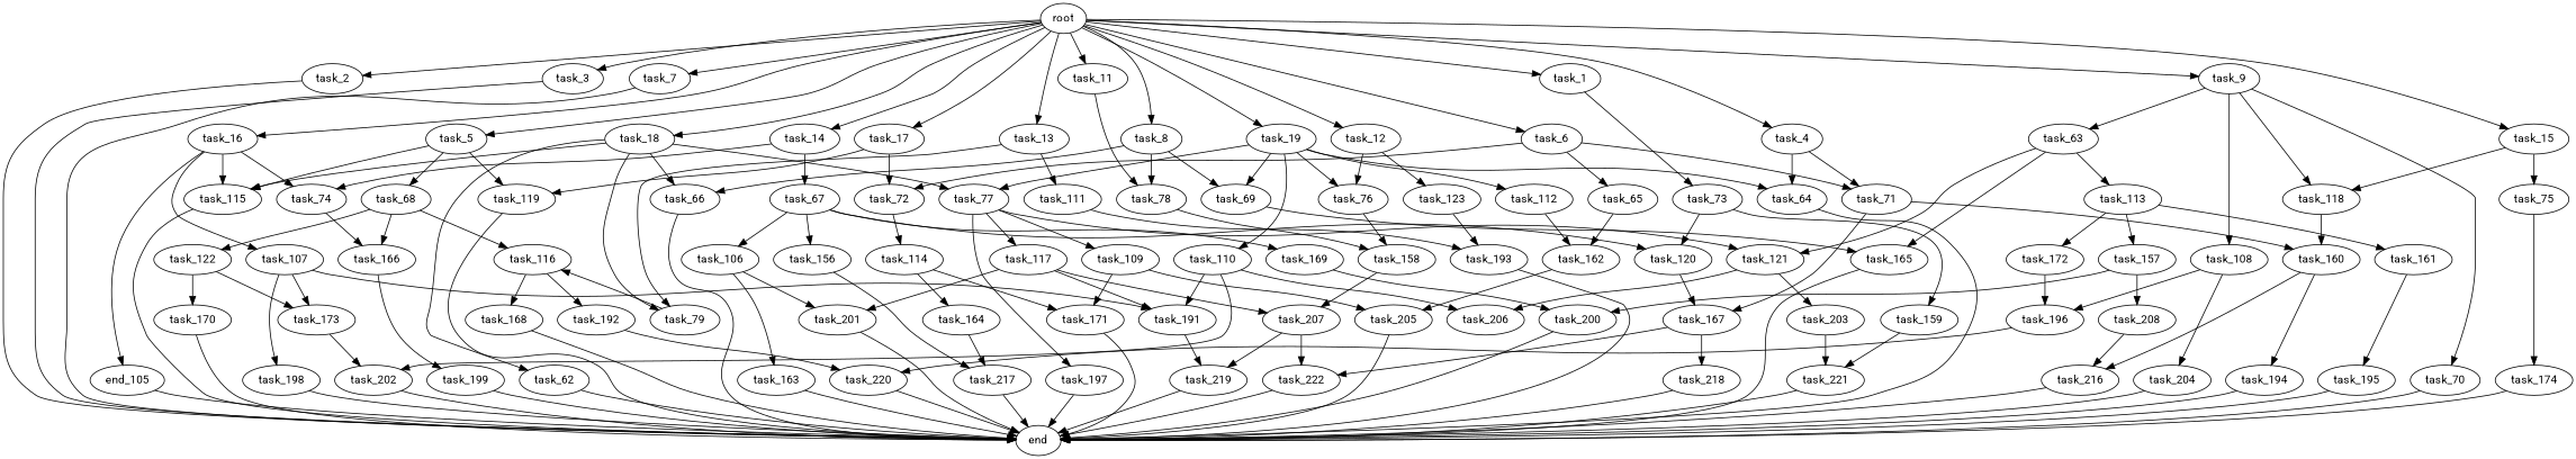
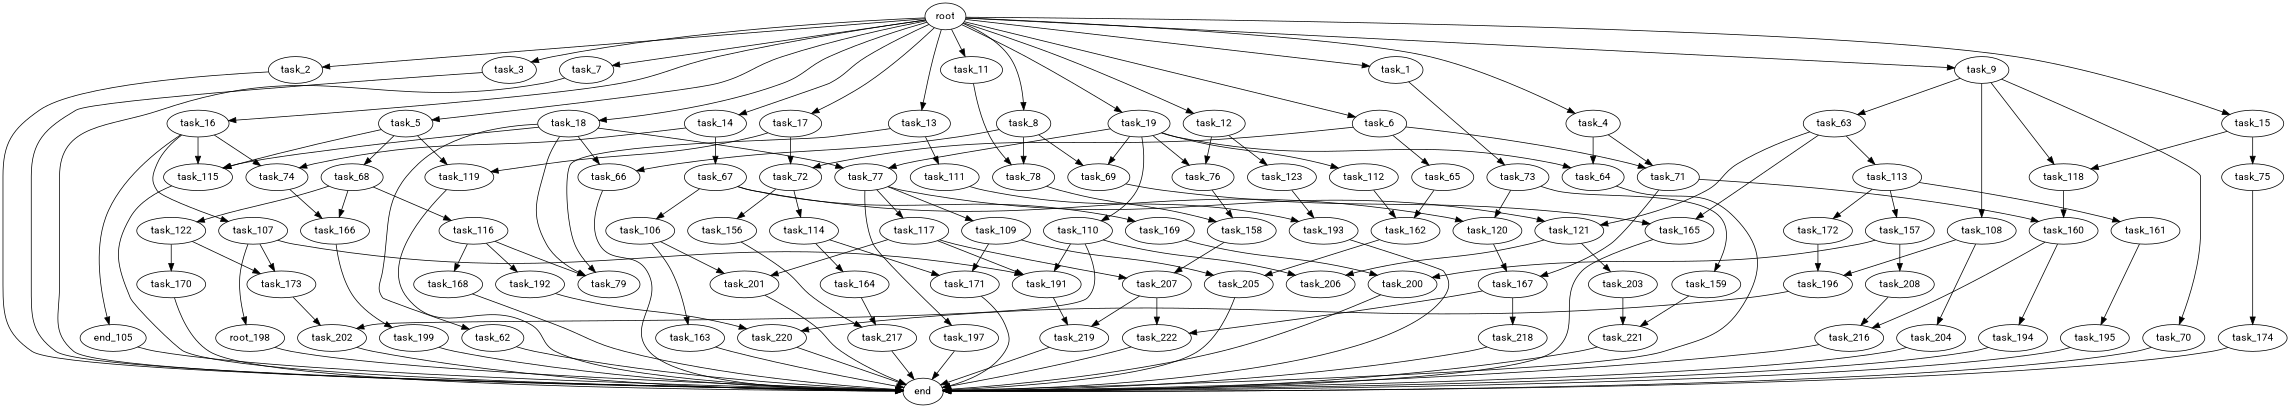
  digraph {
    fontname=Roboto
    node [fontname=Roboto]
    edge [fontname=Roboto]
    root
    task_1
    task_2
    task_3
    task_4
    task_5
    task_6
    task_7
    task_8
    task_9
    task_11
    task_12
    task_13
    task_14
    task_15
    task_16
    task_17
    task_18
    task_19
    task_73
    end
    task_64
    task_71
    task_68
    task_115
    task_119
    task_65
    task_72
    task_66
    task_69
    task_78
    task_63
    task_70
    task_108
    task_118
    task_76
    task_123
    task_79
    task_111
    task_67
    task_74
    task_75
    n43 [label=end_105]
    task_107
    task_62
    task_77
    task_110
    task_112
    task_120
    task_159
    task_160
    task_167
    task_116
    task_122
    task_166
    task_162
    task_114
    task_165
    task_158
    task_113
    task_121
    task_196
    task_204
    task_193
    task_106
    task_156
    task_169
    task_174
    task_173
-   task_198
+   task_198 [label=root_198]
    task_191
    task_109
    task_117
    task_197
    task_202
    task_206
    task_157
    task_161
    task_172
    task_203
    task_205
    task_163
    task_201
    task_217
    task_200
    task_168
    task_192
    task_170
    task_199
    task_194
    task_216
    task_218
    task_222
    task_171
    task_164
    task_221
    task_207
    task_220
    task_219
    task_208
    task_195
    root -> task_1
    root -> task_2
    root -> task_3
    root -> task_4
    root -> task_5
    root -> task_6
    root -> task_7
    root -> task_8
    root -> task_9
    root -> task_11
    root -> task_12
    root -> task_13
    root -> task_14
    root -> task_15
    root -> task_16
    root -> task_17
    root -> task_18
    root -> task_19
    task_1 -> task_73
    task_2 -> end
    task_3 -> end
    task_4 -> task_64
    task_4 -> task_71
    task_5 -> task_68
    task_5 -> task_115
    task_5 -> task_119
    task_6 -> task_71
    task_6 -> task_65
    task_6 -> task_72
    task_7 -> end
    task_8 -> task_66
    task_8 -> task_69
    task_8 -> task_78
    task_9 -> task_63
    task_9 -> task_70
    task_9 -> task_108
    task_9 -> task_118
    task_11 -> task_78
    task_12 -> task_76
    task_12 -> task_123
    task_13 -> task_79
    task_13 -> task_111
    task_14 -> task_67
    task_14 -> task_74
    task_15 -> task_118
    task_15 -> task_75
    task_16 -> task_115
    task_16 -> task_74
    task_16 -> n43
    task_16 -> task_107
    task_17 -> task_119
    task_17 -> task_72
    task_18 -> task_115
    task_18 -> task_66
    task_18 -> task_79
    task_18 -> task_62
    task_18 -> task_77
    task_19 -> task_64
    task_19 -> task_69
    task_19 -> task_76
    task_19 -> task_77
    task_19 -> task_110
    task_19 -> task_112
    task_73 -> task_120
    task_73 -> task_159
    task_64 -> end
    task_71 -> task_160
    task_71 -> task_167
    task_68 -> task_116
    task_68 -> task_122
    task_68 -> task_166
    task_115 -> end
    task_119 -> end
    task_65 -> task_162
    task_72 -> task_114
    task_66 -> end
    task_69 -> task_165
    task_78 -> task_158
    task_63 -> task_165
    task_63 -> task_113
    task_63 -> task_121
    task_70 -> end
    task_108 -> task_196
    task_108 -> task_204
    task_118 -> task_160
    task_76 -> task_158
    task_123 -> task_193
-   task_79 -> task_116
+   task_116 -> task_79
    task_111 -> task_193
    task_67 -> task_120
    task_67 -> task_106
-   task_67 -> task_156
+   task_72 -> task_156
    task_67 -> task_169
    task_74 -> task_166
    task_75 -> task_174
    n43 -> end
    task_107 -> task_173
    task_107 -> task_198
    task_107 -> task_191
    task_62 -> end
    task_77 -> task_121
    task_77 -> task_109
    task_77 -> task_117
    task_77 -> task_197
    task_110 -> task_191
    task_110 -> task_202
    task_110 -> task_206
    task_112 -> task_162
    task_120 -> task_167
    task_159 -> task_221
    task_160 -> task_194
    task_160 -> task_216
    task_167 -> task_218
    task_167 -> task_222
    task_116 -> task_168
    task_116 -> task_192
    task_122 -> task_173
    task_122 -> task_170
    task_166 -> task_199
    task_162 -> task_205
    task_114 -> task_171
    task_114 -> task_164
    task_165 -> end
    task_158 -> task_207
    task_113 -> task_157
    task_113 -> task_161
    task_113 -> task_172
    task_121 -> task_206
    task_121 -> task_203
    task_196 -> task_220
    task_204 -> end
    task_193 -> end
    task_106 -> task_163
    task_106 -> task_201
    task_156 -> task_217
    task_169 -> task_200
    task_174 -> end
    task_173 -> task_202
    task_198 -> end
    task_191 -> task_219
    task_109 -> task_205
    task_109 -> task_171
    task_117 -> task_191
    task_117 -> task_201
    task_117 -> task_207
    task_197 -> end
    task_202 -> end
    task_157 -> task_200
    task_157 -> task_208
    task_161 -> task_195
    task_172 -> task_196
    task_203 -> task_221
    task_205 -> end
    task_163 -> end
    task_201 -> end
    task_217 -> end
    task_200 -> end
    task_168 -> end
    task_192 -> task_220
    task_170 -> end
    task_199 -> end
    task_194 -> end
    task_216 -> end
    task_218 -> end
    task_222 -> end
    task_171 -> end
    task_164 -> task_217
    task_221 -> end
    task_207 -> task_222
    task_207 -> task_219
    task_220 -> end
    task_219 -> end
    task_208 -> task_216
    task_195 -> end
  }
